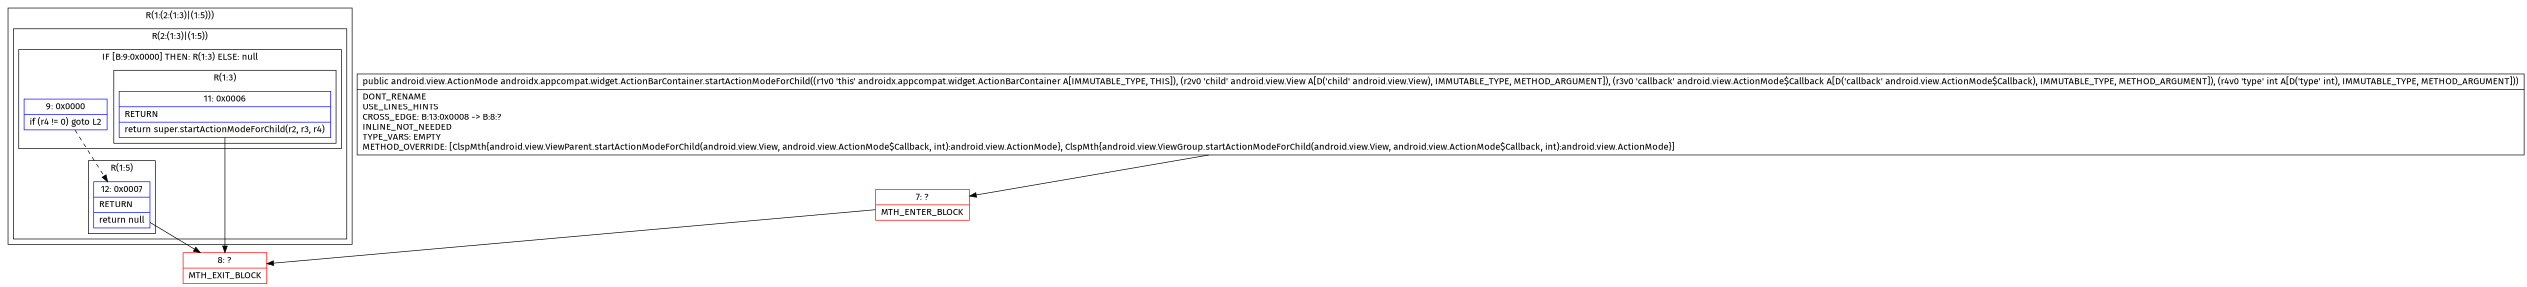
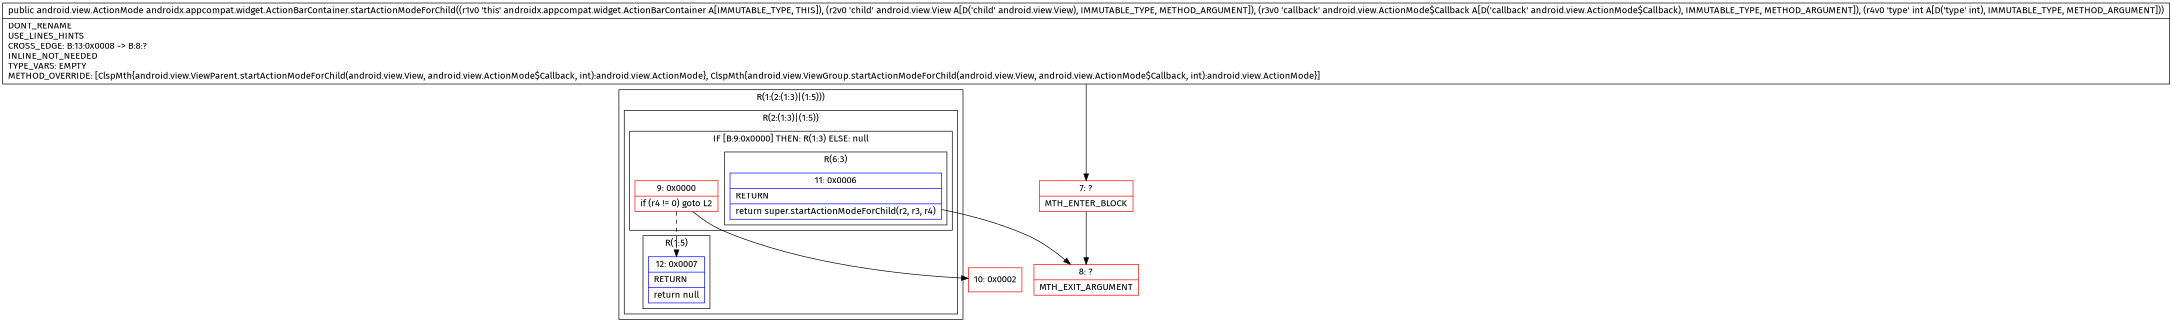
  digraph {
    fontname="Fira Sans"
    node [color=blue fontname="Fira Sans" shape=record]
    edge [fontname="Fira Sans"]
    n1 [label="{11\:\ 0x0006|RETURN\l|return super.startActionModeForChild(r2, r3, r4)\l}"]
-   n2 [label="{9\:\ 0x0000|if (r4 != 0) goto L2\l}"]
+   n2 [color=red label="{9\:\ 0x0000|if (r4 != 0) goto L2\l}"]
    n3 [label="{12\:\ 0x0007|RETURN\l|return null\l}"]
-   n4 [color=red label="{8\:\ ?|MTH_EXIT_BLOCK\l}"]
+   n4 [color=red label="{8\:\ ?|MTH_EXIT_ARGUMENT\l}"]
+   n5 [color=red label="{10\:\ 0x0002}"]
    n6 [color=red label="{7\:\ ?|MTH_ENTER_BLOCK\l}"]
    n7 [label="{public android.view.ActionMode androidx.appcompat.widget.ActionBarContainer.startActionModeForChild((r1v0 'this' androidx.appcompat.widget.ActionBarContainer A[IMMUTABLE_TYPE, THIS]), (r2v0 'child' android.view.View A[D('child' android.view.View), IMMUTABLE_TYPE, METHOD_ARGUMENT]), (r3v0 'callback' android.view.ActionMode$Callback A[D('callback' android.view.ActionMode$Callback), IMMUTABLE_TYPE, METHOD_ARGUMENT]), (r4v0 'type' int A[D('type' int), IMMUTABLE_TYPE, METHOD_ARGUMENT]))  | DONT_RENAME\lUSE_LINES_HINTS\lCROSS_EDGE: B:13:0x0008 \-\> B:8:?\lINLINE_NOT_NEEDED\lTYPE_VARS: EMPTY\lMETHOD_OVERRIDE: [ClspMth\{android.view.ViewParent.startActionModeForChild(android.view.View, android.view.ActionMode$Callback, int):android.view.ActionMode\}, ClspMth\{android.view.ViewGroup.startActionModeForChild(android.view.View, android.view.ActionMode$Callback, int):android.view.ActionMode\}]\l}" color=""]
    subgraph cluster_1 {
      label="R(1:(2:(1:3)|(1:5)))"
      subgraph cluster_2 {
        label="R(2:(1:3)|(1:5))"
        subgraph cluster_3 {
          label="IF [B:9:0x0000] THEN: R(1:3) ELSE: null"
          n2
          subgraph cluster_4 {
-           label="R(1:3)"
+           label="R(6:3)"
            n1
          }
        }
        subgraph cluster_5 {
          label="R(1:5)"
          n3
        }
      }
    }
    n1 -> n4
    n2 -> n3 [style=dashed]
-   n3 -> n4
+   n2 -> n5
    n6 -> n4
    n7 -> n6
  }
